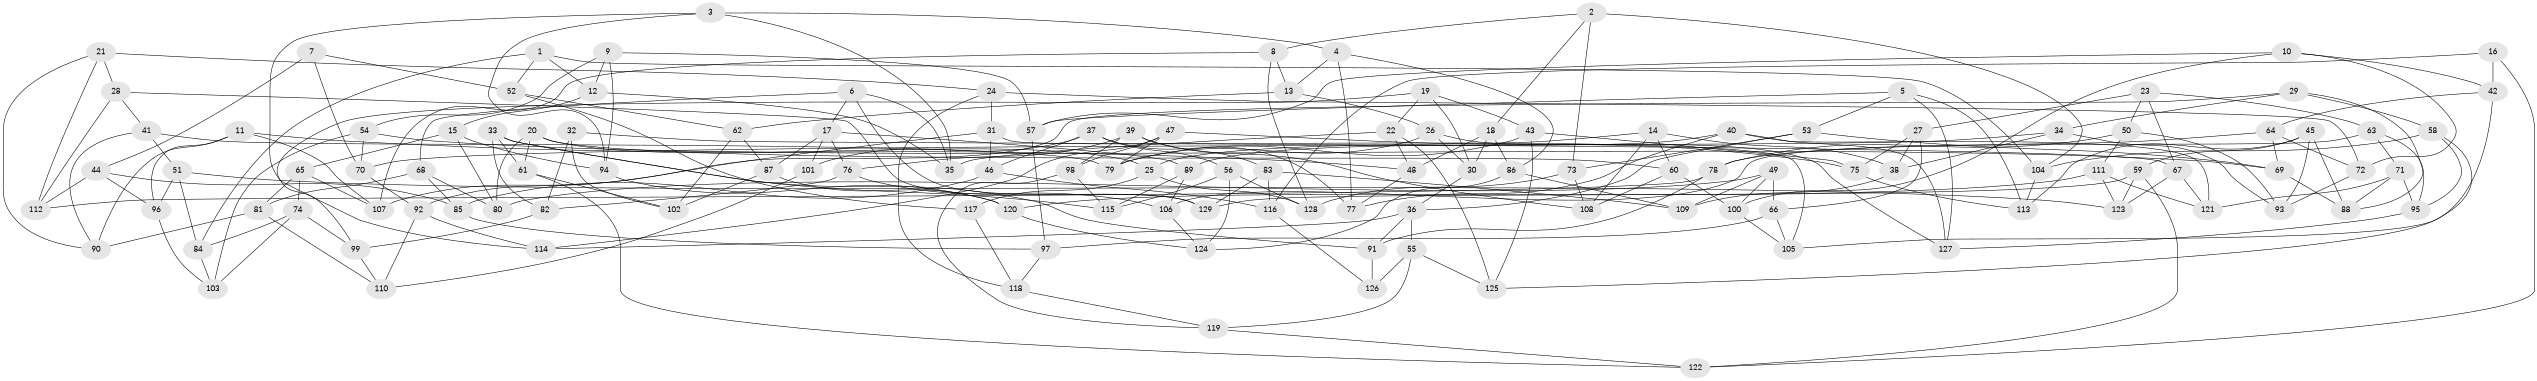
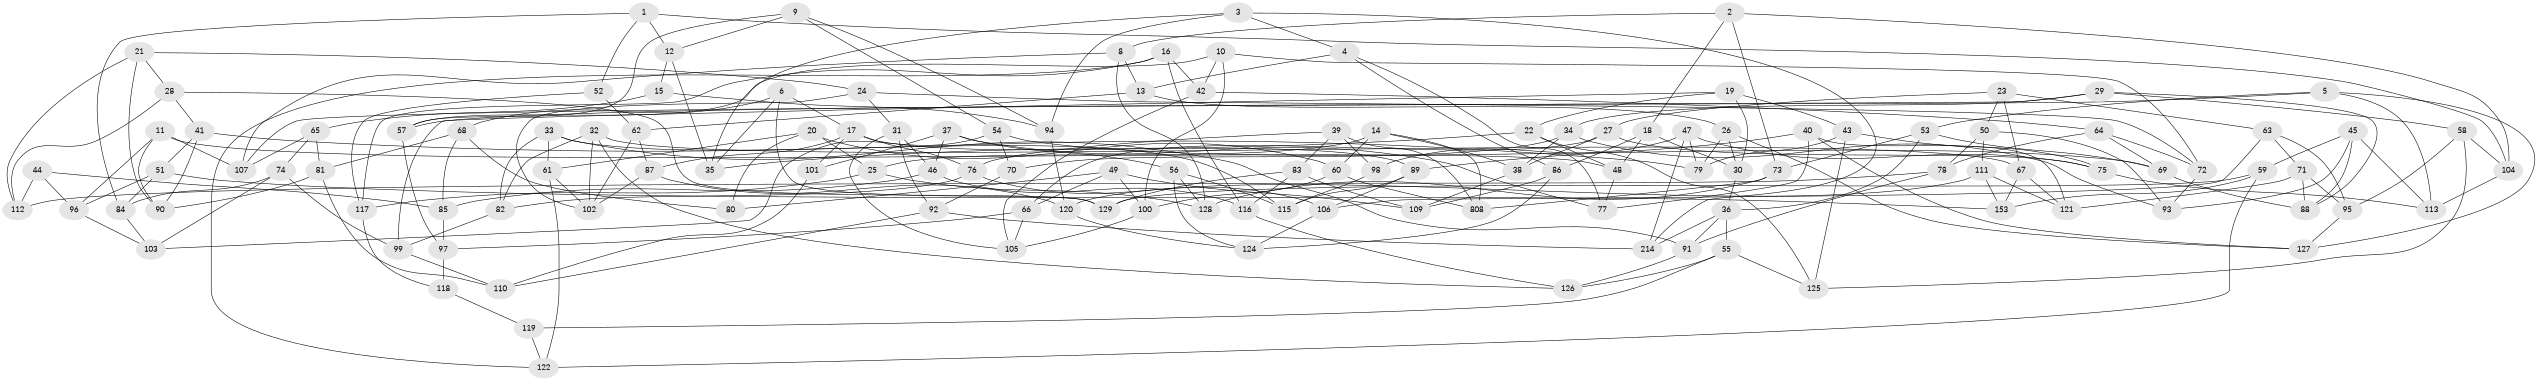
  graph {
    fontname=Lato
    node [color=gray90 fontname=Lato style=filled]
    edge [fontname=Lato]
    1
    12
    52
    84
    104
    35
    15
    62
    117
    103
    113
    2
    8
    18
    73
    13
    107
    128
    86
    48
    30
-   108
+   108 [label=808]
    3
    4
    94
-   114
+   114 [label=214]
    77
    120
    26
    109
    124
    5
    53
    57
    127
    36
    69
    97
    6
    17
    68
    129
    76
    87
    89
    101
    80
    85
    81
-   7
    44
    70
    96
    112
    92
    82
    106
    9
    54
    10
    42
    72
    100
    105
    64
    93
    11
    90
    65
    79
    102
    14
    25
    38
    60
    74
    16
    116
    122
    126
    118
    115
    110
    19
    22
    43
    99
    125
    75
    20
    61
    21
    24
    28
    31
    41
    23
    27
    50
    63
    67
    66
    78
    111
    95
    71
    121
-   123
+   123 [label=153]
    46
    119
    51
    29
    34
    58
    88
    91
    55
    32
    33
    37
    56
    39
    83
    98
    40
    45
    59
    47
    49
    1 -- 12
    1 -- 52
    1 -- 84
    1 -- 104
    12 -- 35
    12 -- 15
    52 -- 62
    52 -- 117
    84 -- 103
    104 -- 113
    15 -- 94
-   15 -- 80
    15 -- 65
    62 -- 87
    62 -- 102
    117 -- 118
    2 -- 104
    2 -- 8
    2 -- 18
    2 -- 73
    8 -- 13
    8 -- 107
    8 -- 128
    18 -- 86
    18 -- 48
    18 -- 30
    73 -- 128
    73 -- 108
    13 -- 62
    13 -- 26
    86 -- 109
    86 -- 124
    48 -- 77
    30 -- 36
    3 -- 35
    3 -- 4
    3 -- 94
    3 -- 114
    4 -- 13
    4 -- 86
    4 -- 77
    94 -- 120
    120 -- 124
    26 -- 30
    26 -- 127
    26 -- 79
    5 -- 113
    5 -- 53
    5 -- 57
    5 -- 127
    53 -- 73
    53 -- 36
    53 -- 69
    57 -- 97
    36 -- 114
    36 -- 91
    36 -- 55
    69 -- 88
    97 -- 118
    6 -- 35
    6 -- 17
    6 -- 68
    6 -- 129
    17 -- 76
    17 -- 87
    17 -- 89
    17 -- 101
    68 -- 80
    68 -- 85
    68 -- 81
    76 -- 82
    76 -- 106
    87 -- 120
    87 -- 102
    89 -- 106
    89 -- 115
    101 -- 110
    85 -- 97
    81 -- 90
    81 -- 110
-   7 -- 52
-   7 -- 44
-   7 -- 70
    44 -- 85
    44 -- 96
    44 -- 112
    70 -- 92
    96 -- 103
    92 -- 114
    92 -- 110
    82 -- 99
    106 -- 124
    9 -- 12
    9 -- 94
    9 -- 57
    9 -- 54
    54 -- 103
    54 -- 69
    54 -- 70
    10 -- 57
    10 -- 42
    10 -- 72
    10 -- 100
    42 -- 105
    42 -- 64
    72 -- 93
    100 -- 105
    64 -- 69
    64 -- 72
    64 -- 78
    11 -- 107
    11 -- 48
    11 -- 96
    11 -- 90
    65 -- 107
    65 -- 81
    65 -- 74
    14 -- 108
    14 -- 25
    14 -- 38
    14 -- 60
    25 -- 117
    25 -- 128
    38 -- 109
    60 -- 108
    60 -- 100
    74 -- 84
    74 -- 103
    74 -- 99
+   16 -- 117
    16 -- 42
    16 -- 116
    16 -- 122
    116 -- 126
    118 -- 119
    19 -- 30
    19 -- 22
    19 -- 43
    19 -- 99
    22 -- 35
    22 -- 48
    22 -- 125
    43 -- 79
    43 -- 125
    43 -- 75
    99 -- 110
    75 -- 113
    20 -- 80
    20 -- 25
    20 -- 60
    20 -- 61
    61 -- 102
    61 -- 122
    21 -- 112
    21 -- 90
    21 -- 24
    21 -- 28
    24 -- 72
-   24 -- 118
+   24 -- 102
    24 -- 31
    28 -- 129
    28 -- 112
    28 -- 41
    31 -- 92
    31 -- 105
    31 -- 46
    41 -- 90
    41 -- 79
    41 -- 51
    23 -- 27
    23 -- 50
    23 -- 63
    23 -- 67
    27 -- 38
    27 -- 75
    27 -- 66
    50 -- 93
    50 -- 78
    50 -- 111
    63 -- 106
    63 -- 95
    63 -- 71
    67 -- 121
    67 -- 123
    66 -- 97
    66 -- 105
    78 -- 112
    78 -- 91
    111 -- 120
    111 -- 121
    111 -- 123
    95 -- 127
    71 -- 95
    71 -- 121
    71 -- 88
    46 -- 85
    46 -- 116
    119 -- 122
    51 -- 84
    51 -- 96
    51 -- 123
    29 -- 107
    29 -- 34
    29 -- 58
    29 -- 88
    34 -- 70
    34 -- 93
    34 -- 38
    58 -- 104
    58 -- 125
    58 -- 95
    91 -- 126
    55 -- 126
    55 -- 125
    55 -- 119
    32 -- 82
    32 -- 102
+   32 -- 126
    32 -- 67
    33 -- 82
    33 -- 115
    33 -- 61
    33 -- 91
    37 -- 77
    37 -- 101
    37 -- 46
    37 -- 56
    56 -- 128
    56 -- 124
    56 -- 115
    39 -- 108
    39 -- 76
    39 -- 83
    39 -- 98
    83 -- 109
    83 -- 129
    83 -- 116
    98 -- 115
-   98 -- 119
    40 -- 77
    40 -- 127
    40 -- 89
    40 -- 121
    45 -- 113
    45 -- 93
    45 -- 88
    45 -- 59
    59 -- 129
    59 -- 122
    59 -- 123
    47 -- 114
    47 -- 79
    47 -- 75
    47 -- 98
    49 -- 109
    49 -- 80
    49 -- 100
    49 -- 66
  }
